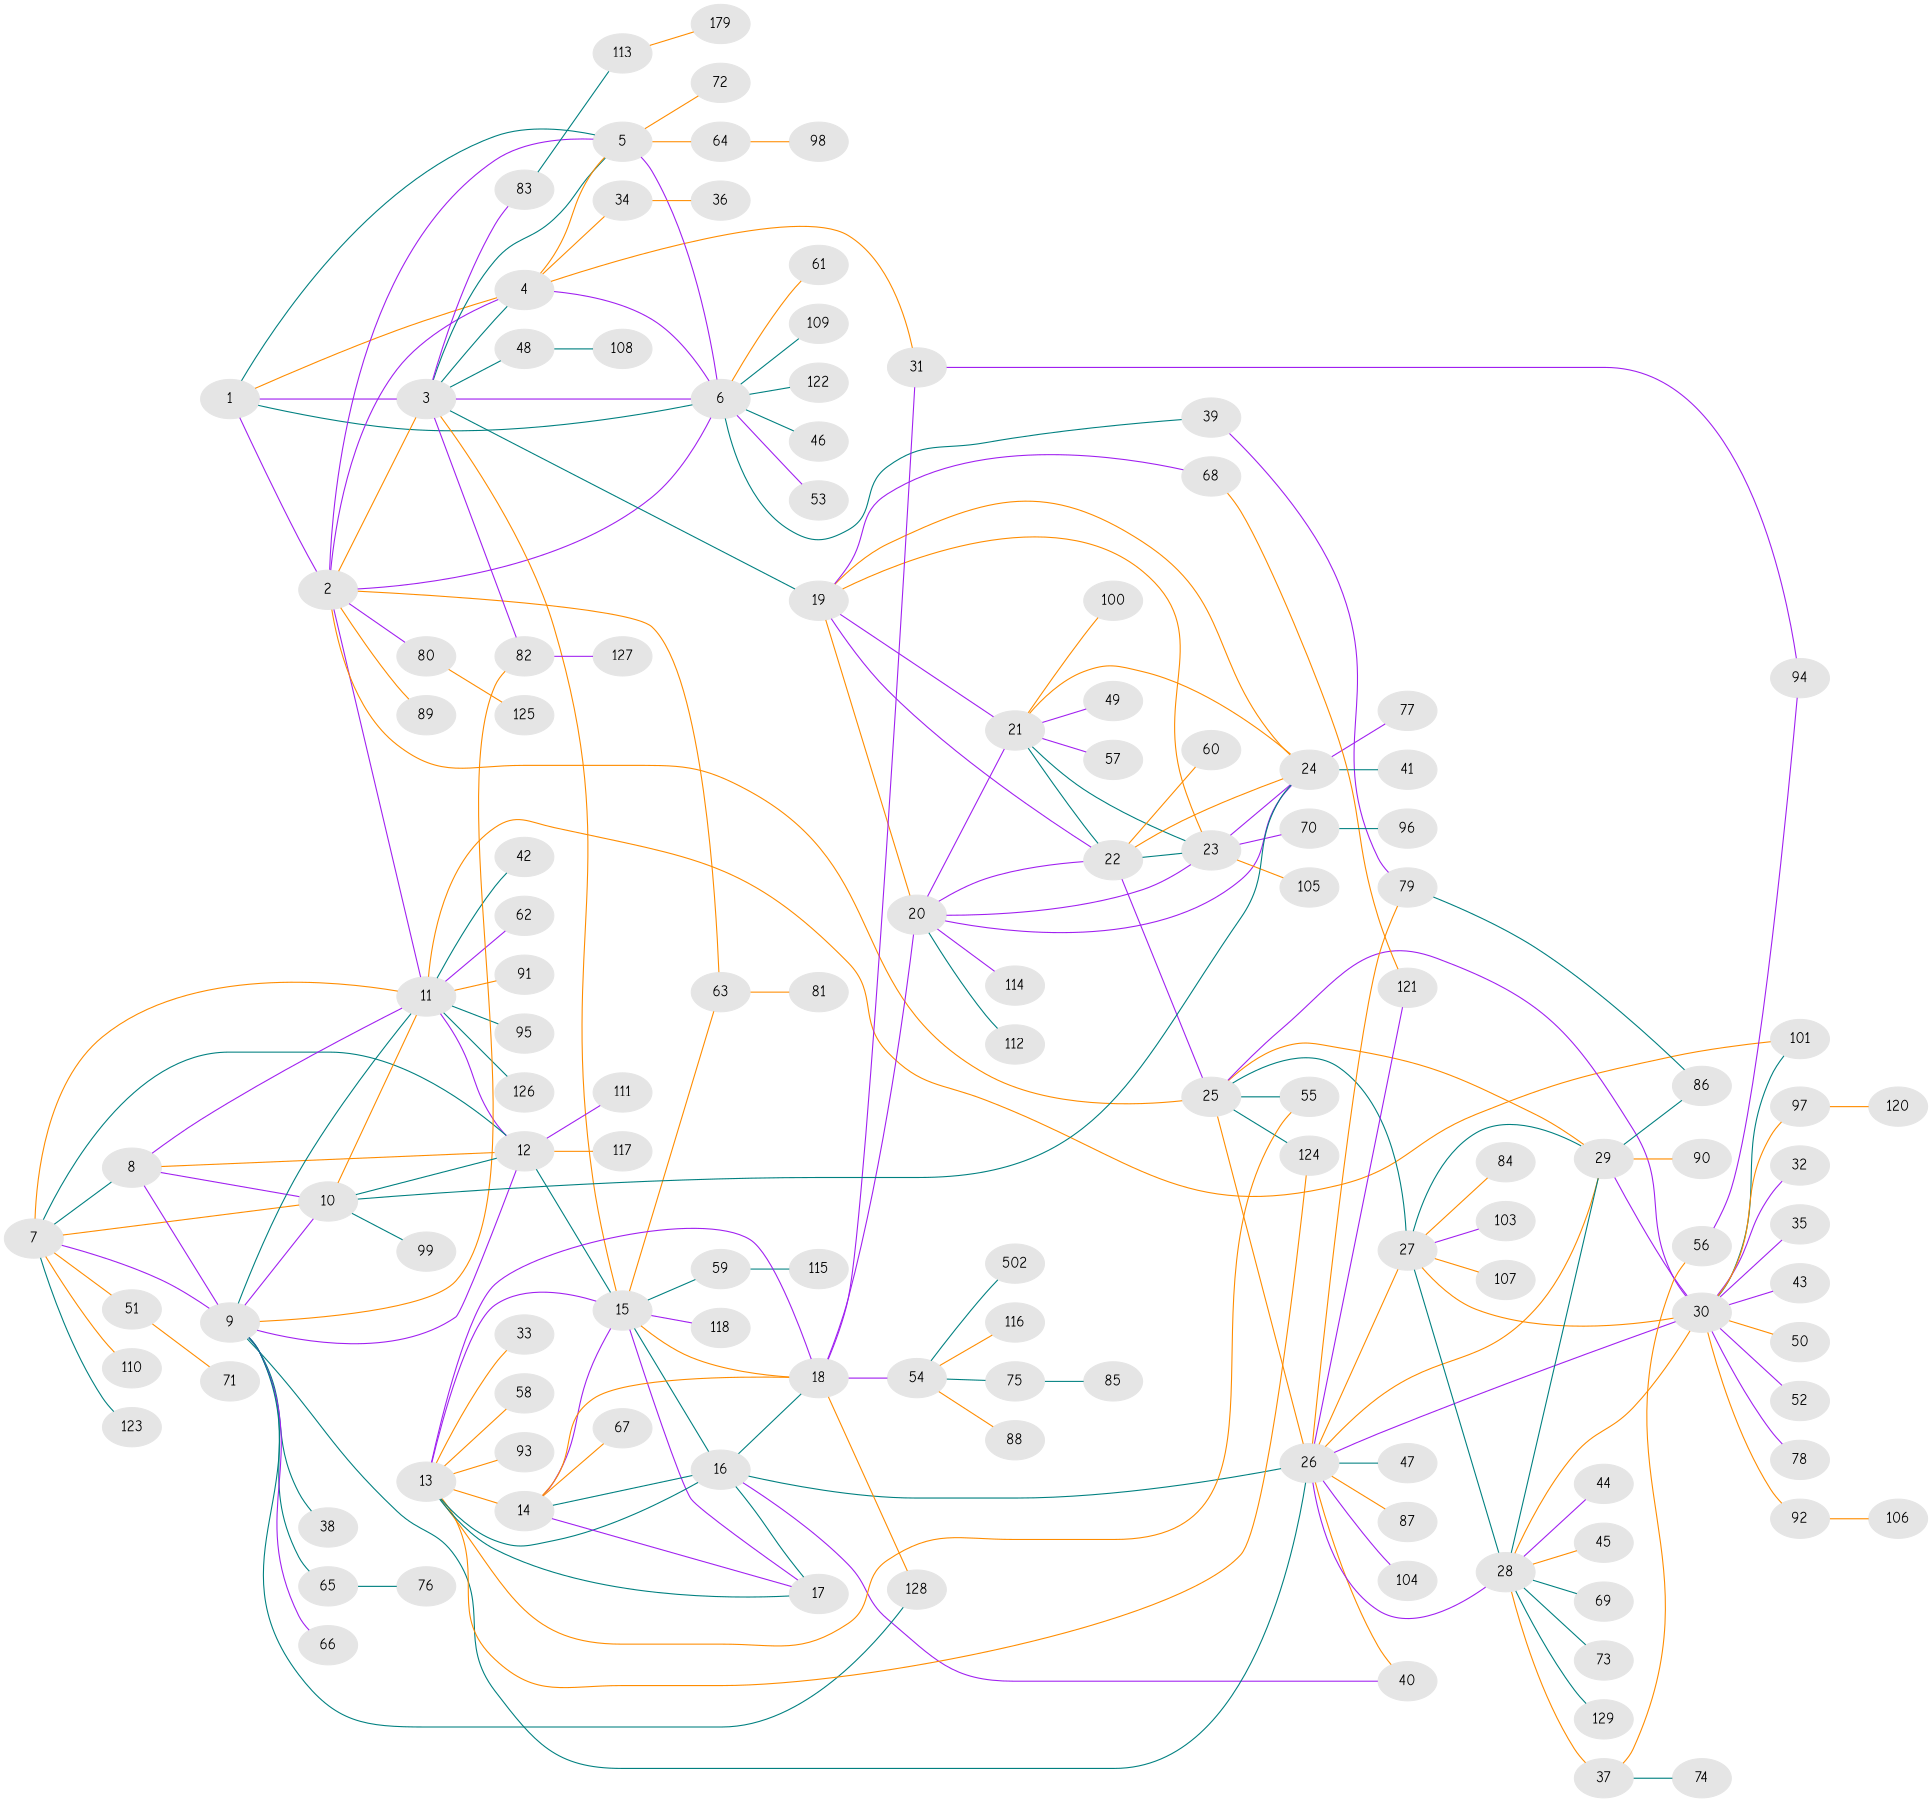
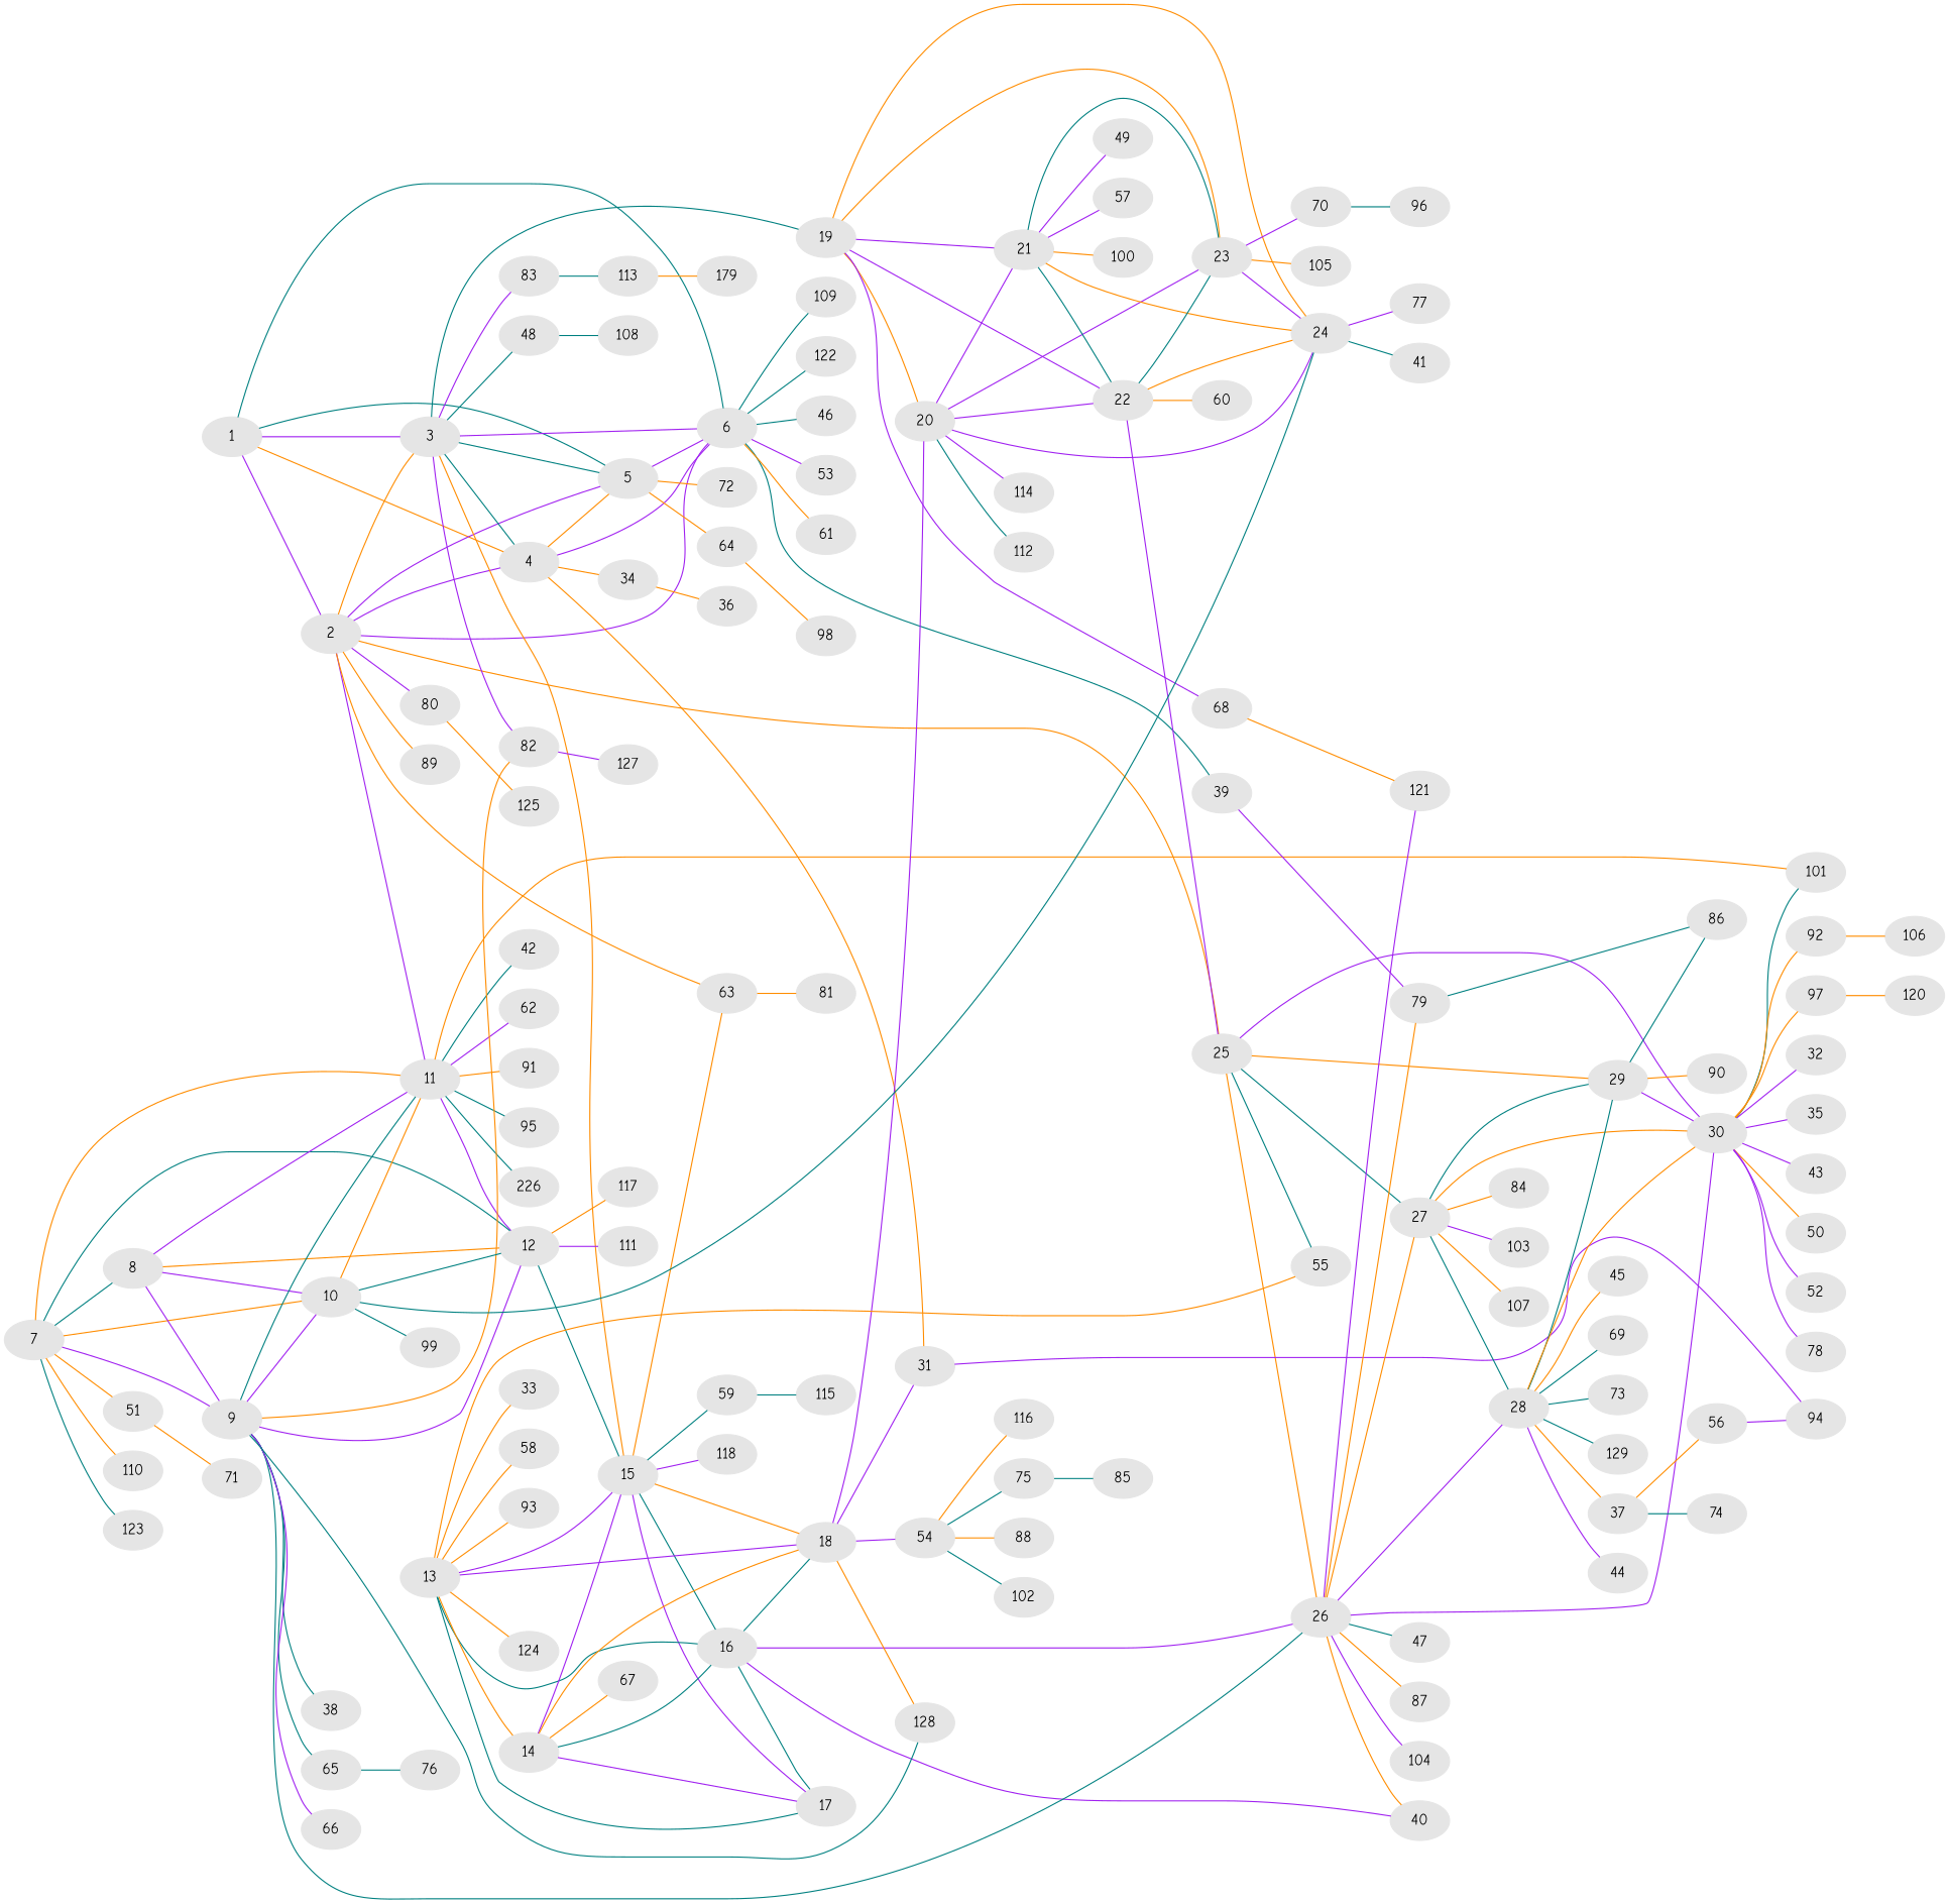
  graph {
    fontname="Comic Neue"
    rankdir=LR
    node [color=gray90 fontname="Comic Neue" style=filled]
    edge [color=darkorange fontname="Comic Neue"]
    1
    2
    3
    4
    5
    6
    11
    25
    63
    80
    89
    15
    19
    48
    82
    83
    31
    34
    64
    72
    39
    46
    53
    61
    109
    122
    12
    42
    62
    91
    95
    101
-   126
+   126 [label=226]
    26
    55
    124
    27
    29
    30
    81
    125
    16
    17
    18
    59
    118
    24
    20
    21
    22
    23
    68
    108
    127
    113
    94
    36
    98
    79
    7
    8
    9
    10
    51
    110
    123
    38
    65
    66
    128
    99
    111
    117
    71
    40
    28
    47
    87
    104
    121
    76
    41
    77
    13
    14
    33
    58
    93
    67
    54
    115
    112
    114
    75
    88
-   102 [label=502]
+   102
    116
    49
    57
    100
    60
    70
    105
    96
    84
    103
    107
    37
    44
    45
    69
    73
    129
    86
    90
    32
    35
    43
    50
    52
    78
    92
    97
    56
    74
    106
    120
    85
    n129 [label=179]
    1 -- 2 [color=purple]
    1 -- 3 [color=purple]
    1 -- 4
    1 -- 5 [color=teal]
    1 -- 6 [color=teal]
    2 -- 3
    2 -- 4 [color=purple]
    2 -- 5 [color=purple]
    2 -- 6 [color=purple]
    2 -- 11 [color=purple]
    2 -- 25
    2 -- 63
    2 -- 80 [color=purple]
    2 -- 89
    3 -- 4 [color=teal]
    3 -- 5 [color=teal]
    3 -- 6 [color=purple]
    3 -- 15
    3 -- 19 [color=teal]
    3 -- 48 [color=teal]
    3 -- 82 [color=purple]
    3 -- 83 [color=purple]
    4 -- 5
    4 -- 6 [color=purple]
    4 -- 31
    4 -- 34
    5 -- 6 [color=purple]
    5 -- 64
    5 -- 72
    6 -- 39 [color=teal]
    6 -- 46 [color=teal]
    6 -- 53 [color=purple]
    6 -- 61
    6 -- 109 [color=teal]
    6 -- 122 [color=teal]
    11 -- 12 [color=purple]
    11 -- 42 [color=teal]
    11 -- 62 [color=purple]
    11 -- 91
    11 -- 95 [color=teal]
    11 -- 101
    11 -- 126 [color=teal]
    25 -- 26
    25 -- 55 [color=teal]
-   25 -- 124 [color=teal]
    25 -- 27 [color=teal]
    25 -- 29
    25 -- 30 [color=purple]
    63 -- 81
    80 -- 125
    15 -- 63
    15 -- 16 [color=teal]
    15 -- 17 [color=purple]
    15 -- 18
    15 -- 59 [color=teal]
    15 -- 118 [color=purple]
    19 -- 24
    19 -- 20
    19 -- 21 [color=purple]
    19 -- 22 [color=purple]
    19 -- 23
    19 -- 68 [color=purple]
    48 -- 108 [color=teal]
    82 -- 127 [color=purple]
    83 -- 113 [color=teal]
    31 -- 94 [color=purple]
    34 -- 36
    64 -- 98
    39 -- 79 [color=purple]
    12 -- 15 [color=teal]
    12 -- 111 [color=purple]
    12 -- 117
    26 -- 27
-   26 -- 29
    26 -- 30 [color=purple]
    26 -- 79
    26 -- 40
    26 -- 28 [color=purple]
    26 -- 47 [color=teal]
    26 -- 87
    26 -- 104 [color=purple]
    26 -- 121 [color=purple]
    27 -- 29 [color=teal]
    27 -- 30
    27 -- 28 [color=teal]
    27 -- 84
    27 -- 103 [color=purple]
    27 -- 107
    29 -- 30 [color=purple]
    29 -- 86 [color=teal]
    29 -- 90
    30 -- 101 [color=teal]
    30 -- 32 [color=purple]
    30 -- 35 [color=purple]
    30 -- 43 [color=purple]
    30 -- 50
    30 -- 52 [color=purple]
    30 -- 78 [color=purple]
    30 -- 92
    30 -- 97
-   16 -- 26 [color=teal]
+   16 -- 26 [color=purple]
    16 -- 17 [color=teal]
    16 -- 18 [color=teal]
    16 -- 40 [color=purple]
    18 -- 31 [color=purple]
    18 -- 20 [color=purple]
    18 -- 128
    18 -- 54 [color=purple]
    59 -- 115 [color=teal]
    24 -- 41 [color=teal]
    24 -- 77 [color=purple]
    20 -- 24 [color=purple]
    20 -- 21 [color=purple]
    20 -- 22 [color=purple]
    20 -- 23 [color=purple]
    20 -- 112 [color=teal]
    20 -- 114 [color=purple]
    21 -- 24
    21 -- 22 [color=teal]
    21 -- 23 [color=teal]
    21 -- 49 [color=purple]
    21 -- 57 [color=purple]
    21 -- 100
    22 -- 25 [color=purple]
    22 -- 24
    22 -- 23 [color=teal]
    22 -- 60
    23 -- 24 [color=purple]
    23 -- 70 [color=purple]
    23 -- 105
    68 -- 121
    113 -- n129
    79 -- 86 [color=teal]
    7 -- 11
    7 -- 12 [color=teal]
    7 -- 8 [color=teal]
    7 -- 9 [color=purple]
    7 -- 10
    7 -- 51
    7 -- 110
    7 -- 123 [color=teal]
    8 -- 11 [color=purple]
    8 -- 12
    8 -- 9 [color=purple]
    8 -- 10 [color=purple]
    9 -- 11 [color=teal]
    9 -- 82
    9 -- 12 [color=purple]
    9 -- 26 [color=teal]
    9 -- 10 [color=purple]
    9 -- 38 [color=teal]
    9 -- 65 [color=teal]
    9 -- 66 [color=purple]
    9 -- 128 [color=teal]
    10 -- 11
    10 -- 12 [color=teal]
    10 -- 24 [color=teal]
    10 -- 99 [color=teal]
    51 -- 71
    65 -- 76 [color=teal]
    28 -- 29 [color=teal]
    28 -- 30
    28 -- 37
    28 -- 44 [color=purple]
    28 -- 45
    28 -- 69 [color=teal]
    28 -- 73 [color=teal]
    28 -- 129 [color=teal]
    13 -- 15 [color=purple]
    13 -- 55
    13 -- 124
    13 -- 16 [color=teal]
    13 -- 17 [color=teal]
    13 -- 18 [color=purple]
    13 -- 14
    13 -- 33
    13 -- 58
    13 -- 93
    14 -- 15 [color=purple]
    14 -- 16 [color=teal]
    14 -- 17 [color=purple]
    14 -- 18
    14 -- 67
    54 -- 75 [color=teal]
    54 -- 88
    54 -- 102 [color=teal]
    54 -- 116
    75 -- 85 [color=teal]
    70 -- 96 [color=teal]
    37 -- 56
    37 -- 74 [color=teal]
    92 -- 106
    97 -- 120
    56 -- 94 [color=purple]
  }
